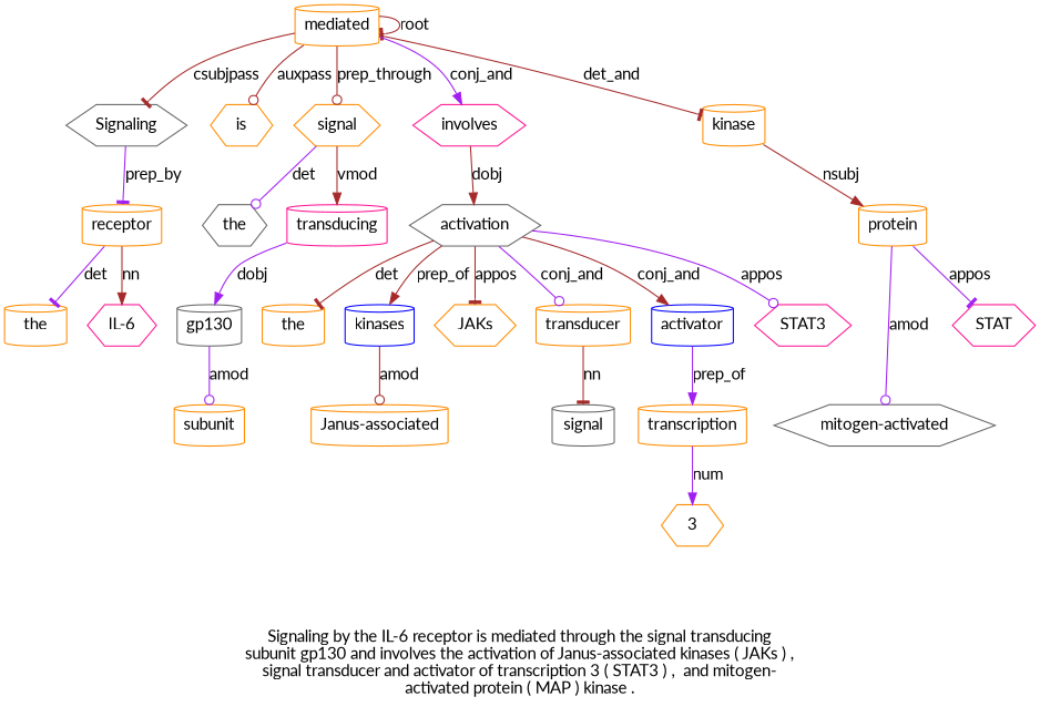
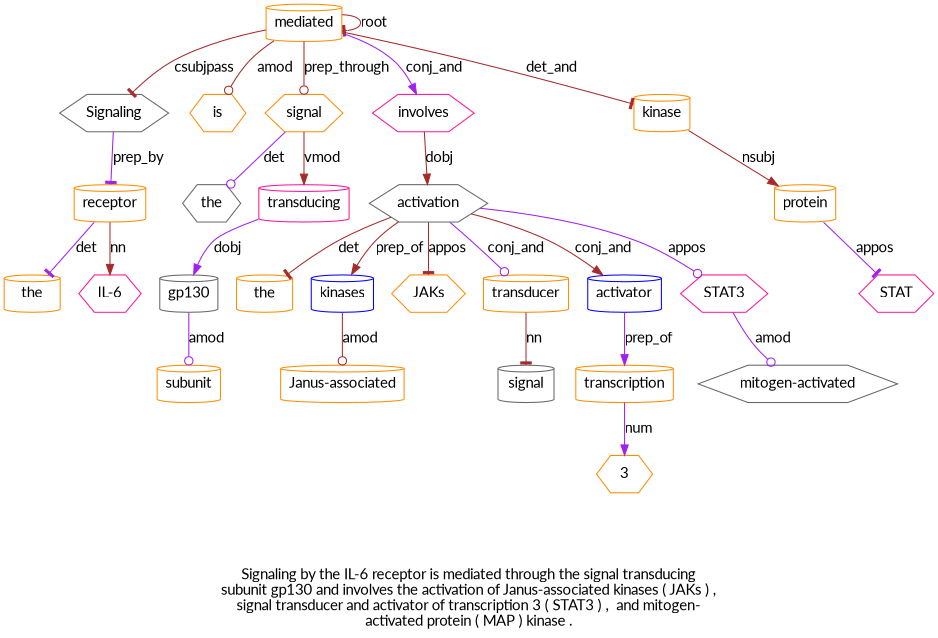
  digraph {
    fontname=Lato
    label="Signaling by the IL-6 receptor is mediated through the signal transducing\nsubunit gp130 and involves the activation of Janus-associated kinases ( JAKs ) ,\nsignal transducer and activator of transcription 3 ( STAT3 ) ,  and mitogen-\nactivated protein ( MAP ) kinase ."
    node [color=darkorange fillcolor=white fontname=Lato shape=cylinder style=filled]
    edge [arrowhead=normal color=brown fontname=Lato]
    n1 [label=mediated]
    n2 [color=gray40 label=Signaling shape=hexagon]
    n3 [label=is shape=hexagon]
    n4 [label=signal shape=hexagon]
    n5 [color=deeppink label=involves shape=hexagon]
    n6 [label=kinase]
    n7 [label=receptor]
    n8 [color=gray40 label=the shape=hexagon]
    n9 [color=deeppink label=transducing]
    n10 [color=gray40 label=activation shape=hexagon]
    n11 [label=protein]
    n12 [label=the]
    n13 [color=deeppink label="IL-6" shape=hexagon]
    n14 [color=gray40 label=gp130]
    n15 [label=subunit]
    n16 [label=the]
    n17 [color=blue label=kinases]
    n18 [label=JAKs shape=hexagon]
    n19 [label=transducer]
    n20 [color=blue label=activator]
    n21 [color=deeppink label=STAT3 shape=hexagon]
    n22 [label="Janus-associated"]
    n23 [color=gray40 label=signal]
    n24 [label=transcription]
    n25 [label=3 shape=hexagon]
    n26 [color=gray40 label="mitogen-activated" shape=hexagon]
    n27 [color=deeppink label=STAT shape=hexagon]
    n1 -> n1 [arrowhead=tee label=root]
    n1 -> n2 [arrowhead=tee label=csubjpass]
-   n1 -> n3 [arrowhead=odot label=auxpass]
+   n1 -> n3 [arrowhead=odot label=amod]
    n1 -> n4 [arrowhead=odot label=prep_through]
    n1 -> n5 [color=purple label=conj_and]
    n1 -> n6 [arrowhead=tee label=det_and]
    n2 -> n7 [arrowhead=tee color=purple label=prep_by]
    n4 -> n8 [arrowhead=odot color=purple label=det]
    n4 -> n9 [label=vmod]
    n5 -> n10 [label=dobj]
    n6 -> n11 [label=nsubj]
    n7 -> n12 [arrowhead=tee color=purple label=det]
    n7 -> n13 [label=nn]
    n9 -> n14 [color=purple label=dobj]
    n10 -> n16 [arrowhead=tee label=det]
    n10 -> n17 [label=prep_of]
    n10 -> n18 [arrowhead=tee label=appos]
    n10 -> n19 [arrowhead=odot color=purple label=conj_and]
    n10 -> n20 [label=conj_and]
    n10 -> n21 [arrowhead=odot color=purple label=appos]
-   n11 -> n26 [arrowhead=odot color=purple label=amod]
+   n21 -> n26 [arrowhead=odot color=purple label=amod]
    n11 -> n27 [arrowhead=tee color=purple label=appos]
    n14 -> n15 [arrowhead=odot color=purple label=amod]
    n17 -> n22 [arrowhead=odot label=amod]
    n19 -> n23 [arrowhead=tee label=nn]
    n20 -> n24 [color=purple label=prep_of]
    n24 -> n25 [color=purple label=num]
  }
